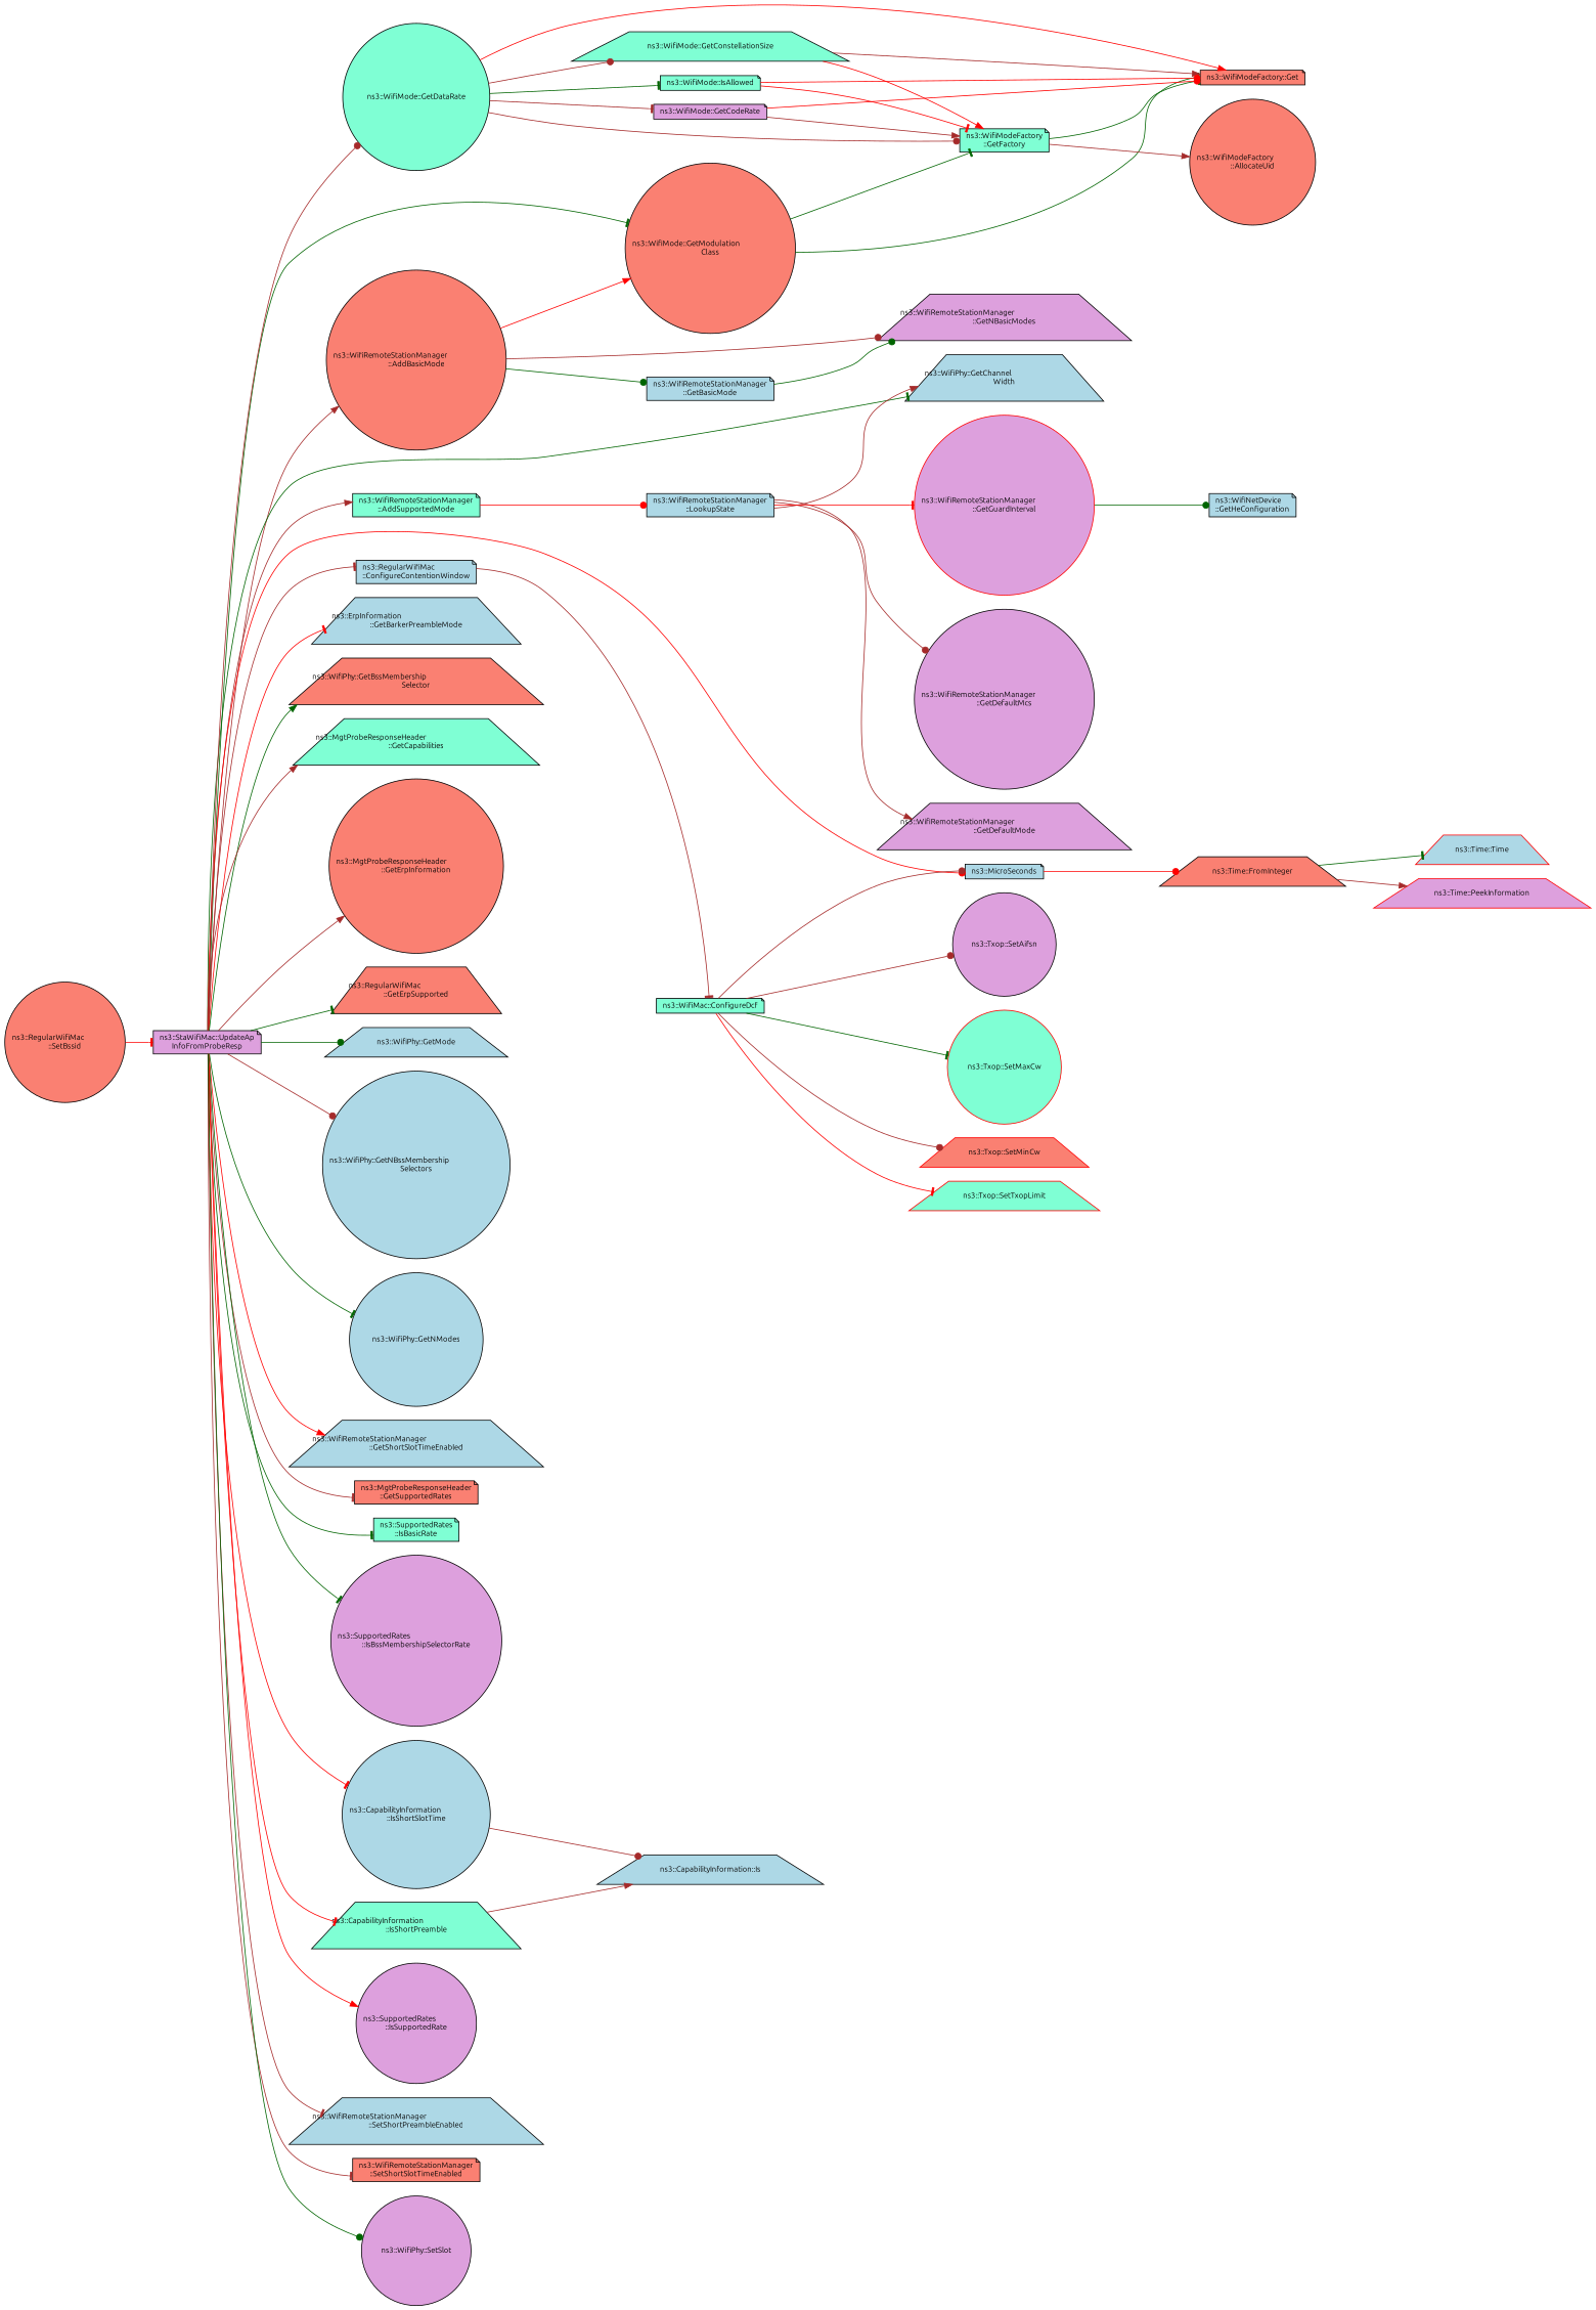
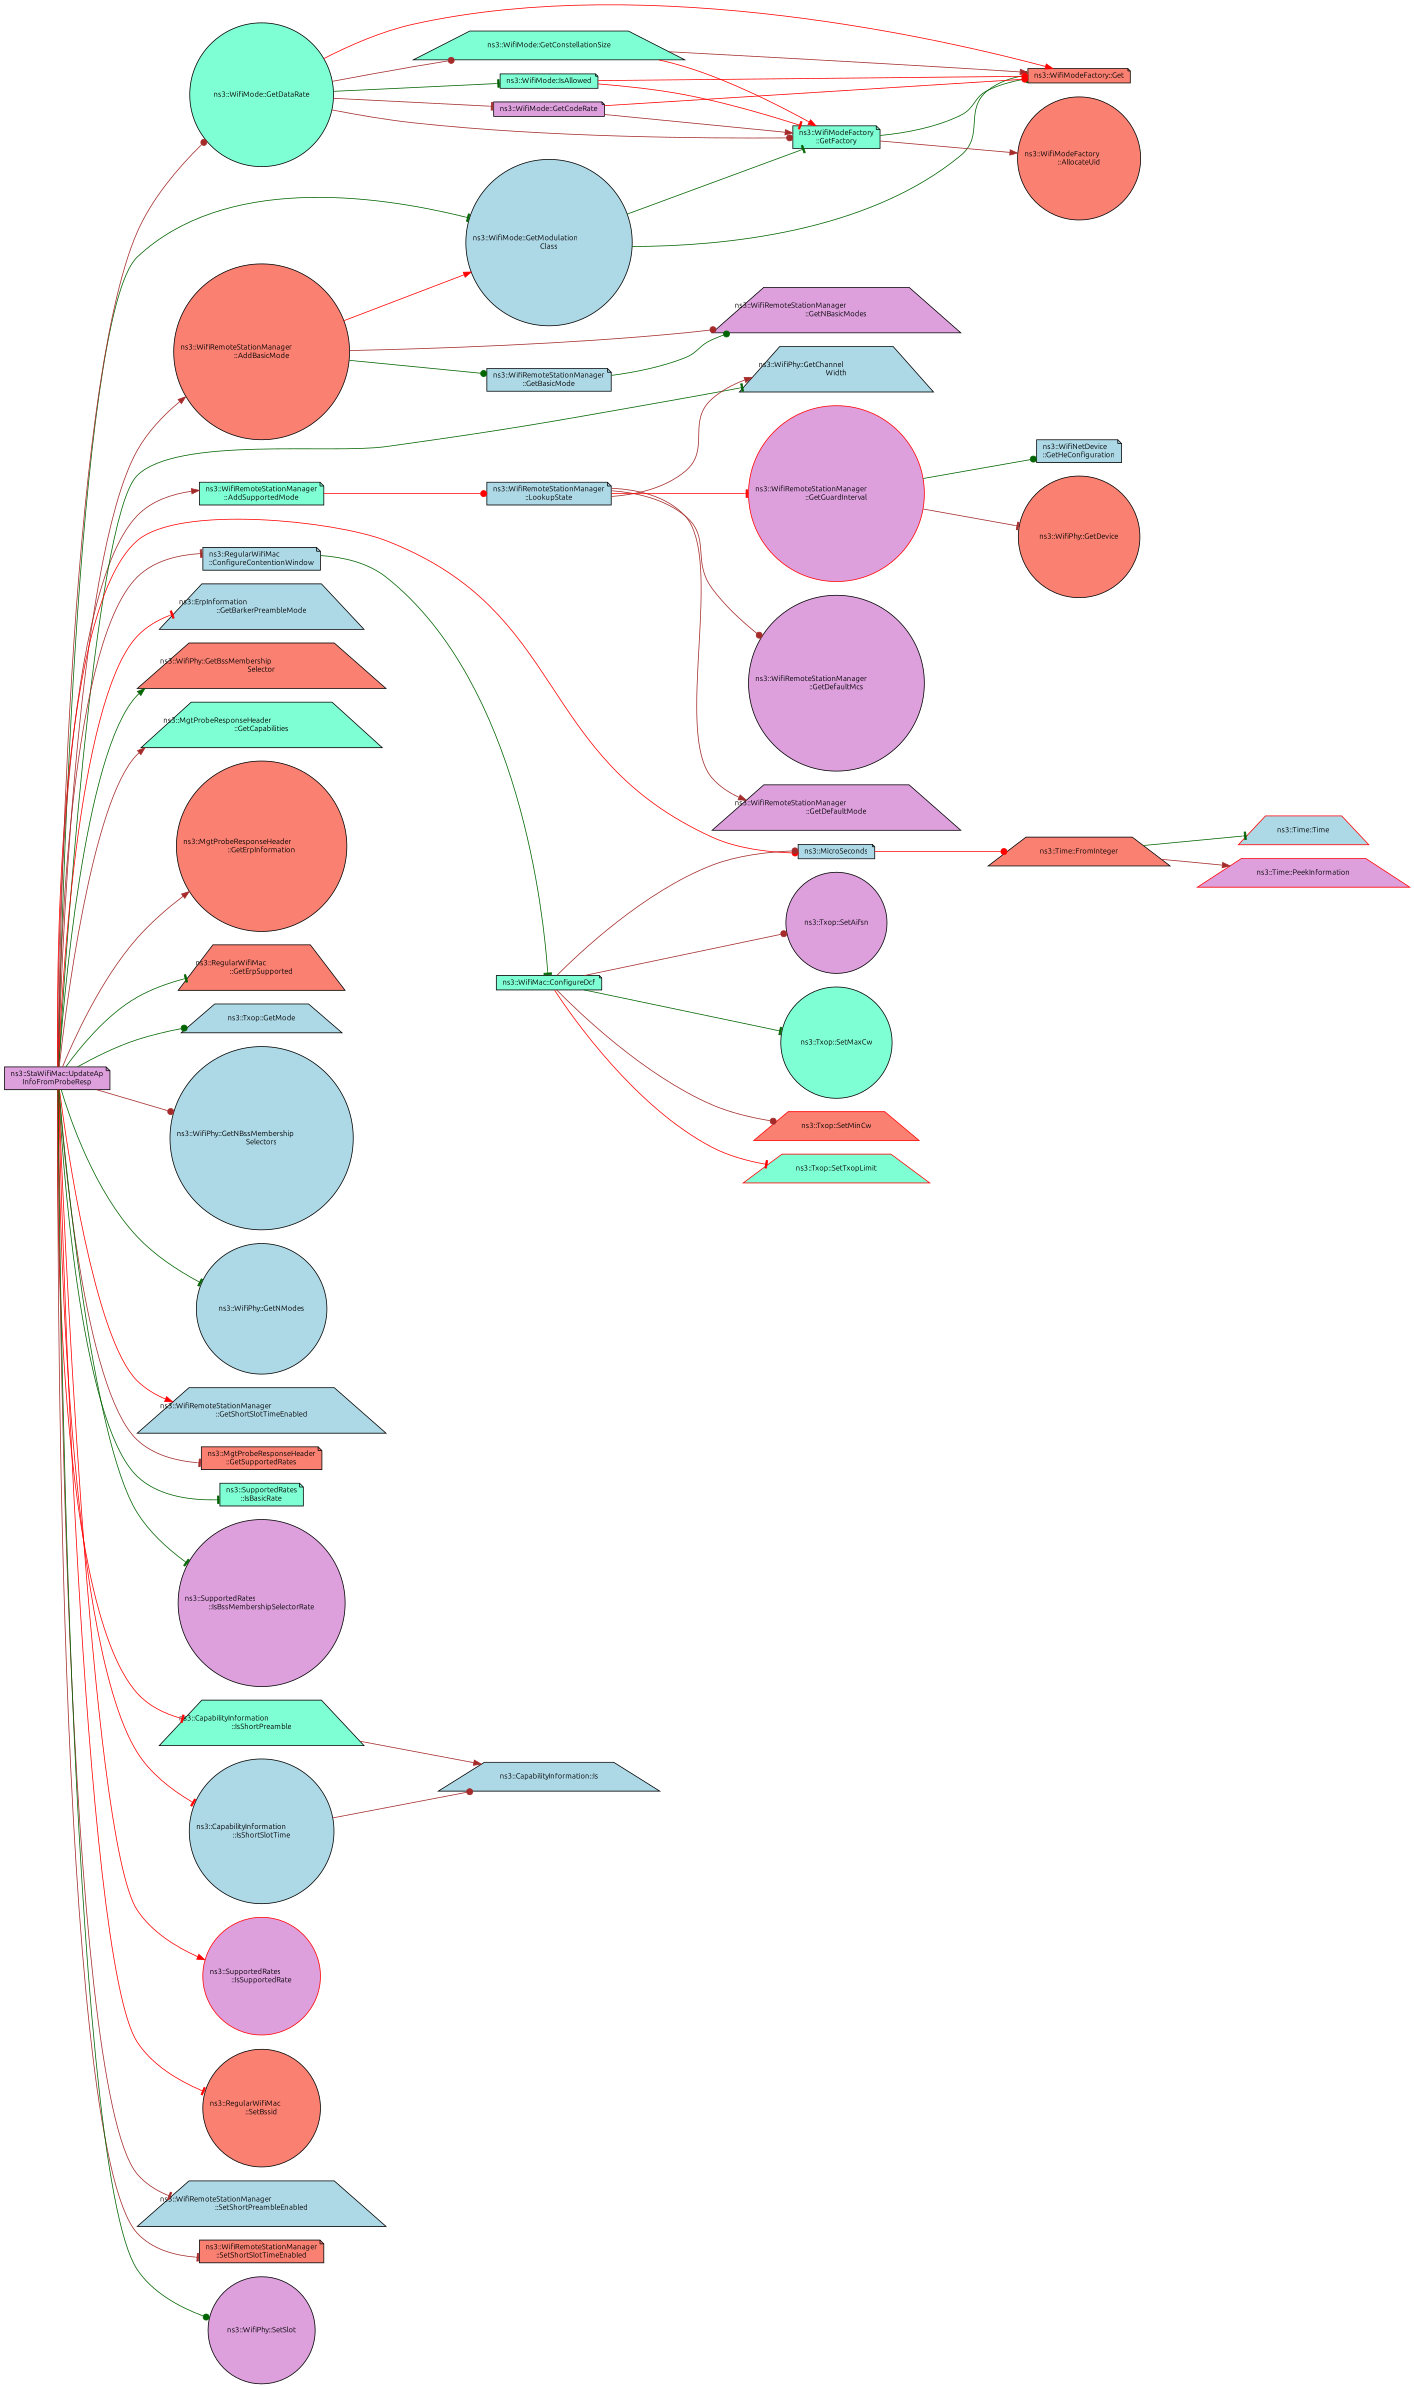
  digraph {
    fontname=Ubuntu
    rankdir=LR
    node [color=black fillcolor=lightblue fontname=Ubuntu fontsize=10 shape=trapezium style=filled]
    edge [arrowhead=tee color=brown fontname=Ubuntu fontsize=10 labelfontname=Helvetica labelfontsize=10 style=solid]
    n1 [fillcolor=plum fontcolor=black height=0.2 label="ns3::StaWifiMac::UpdateAp\lInfoFromProbeResp" shape=note width=0.4]
    n2 [fillcolor=salmon height=0.2 label="ns3::WifiRemoteStationManager\l::AddBasicMode" shape=circle width=0.4]
-   n3 [fillcolor=salmon height=0.2 label="ns3::WifiMode::GetModulation\lClass" shape=circle width=0.4]
+   n3 [height=0.2 label="ns3::WifiMode::GetModulation\lClass" shape=circle width=0.4]
    n4 [fillcolor=aquamarine height=0.2 label="ns3::WifiRemoteStationManager\l::AddSupportedMode" shape=note width=0.4]
    n5 [height=0.2 label="ns3::WifiPhy::GetChannel\lWidth" width=0.4]
    n6 [height=0.2 label="ns3::RegularWifiMac\l::ConfigureContentionWindow" shape=note width=0.4]
    n7 [height=0.2 label="ns3::MicroSeconds" shape=note width=0.4]
    n8 [height=0.2 label="ns3::ErpInformation\l::GetBarkerPreambleMode" width=0.4]
    n9 [fillcolor=salmon height=0.2 label="ns3::WifiPhy::GetBssMembership\lSelector" width=0.4]
    n10 [fillcolor=aquamarine height=0.2 label="ns3::MgtProbeResponseHeader\l::GetCapabilities" width=0.4]
    n11 [fillcolor=aquamarine height=0.2 label="ns3::WifiMode::GetDataRate" shape=circle width=0.4]
    n12 [fillcolor=salmon height=0.2 label="ns3::MgtProbeResponseHeader\l::GetErpInformation" shape=circle width=0.4]
    n13 [fillcolor=salmon height=0.2 label="ns3::RegularWifiMac\l::GetErpSupported" width=0.4]
-   n14 [height=0.2 label="ns3::WifiPhy::GetMode" width=0.4]
+   n14 [height=0.2 label="ns3::Txop::GetMode" width=0.4]
    n15 [height=0.2 label="ns3::WifiPhy::GetNBssMembership\lSelectors" shape=circle width=0.4]
    n16 [height=0.2 label="ns3::WifiPhy::GetNModes" shape=circle width=0.4]
    n17 [height=0.2 label="ns3::WifiRemoteStationManager\l::GetShortSlotTimeEnabled" width=0.4]
    n18 [fillcolor=salmon height=0.2 label="ns3::MgtProbeResponseHeader\l::GetSupportedRates" shape=note width=0.4]
    n19 [fillcolor=aquamarine height=0.2 label="ns3::SupportedRates\l::IsBasicRate" shape=note width=0.4]
    n20 [fillcolor=plum height=0.2 label="ns3::SupportedRates\l::IsBssMembershipSelectorRate" shape=circle width=0.4]
    n21 [fillcolor=aquamarine height=0.2 label="ns3::CapabilityInformation\l::IsShortPreamble" width=0.4]
    n22 [height=0.2 label="ns3::CapabilityInformation\l::IsShortSlotTime" shape=circle width=0.4]
-   n23 [fillcolor=plum height=0.2 label="ns3::SupportedRates\l::IsSupportedRate" shape=circle width=0.4]
+   n23 [color=red fillcolor=plum height=0.2 label="ns3::SupportedRates\l::IsSupportedRate" shape=circle width=0.4]
    n24 [fillcolor=salmon height=0.2 label="ns3::RegularWifiMac\l::SetBssid" shape=circle width=0.4]
    n25 [height=0.2 label="ns3::WifiRemoteStationManager\l::SetShortPreambleEnabled" width=0.4]
    n26 [fillcolor=salmon height=0.2 label="ns3::WifiRemoteStationManager\l::SetShortSlotTimeEnabled" shape=note width=0.4]
    n27 [fillcolor=plum height=0.2 label="ns3::WifiPhy::SetSlot" shape=circle width=0.4]
    n28 [height=0.2 label="ns3::WifiRemoteStationManager\l::GetBasicMode" shape=note width=0.4]
    n29 [fillcolor=plum height=0.2 label="ns3::WifiRemoteStationManager\l::GetNBasicModes" width=0.4]
    n30 [fillcolor=salmon height=0.2 label="ns3::WifiModeFactory::Get" shape=note width=0.4]
    n31 [fillcolor=aquamarine height=0.2 label="ns3::WifiModeFactory\l::GetFactory" shape=note width=0.4]
    n32 [height=0.2 label="ns3::WifiRemoteStationManager\l::LookupState" shape=note width=0.4]
    n33 [fillcolor=aquamarine height=0.2 label="ns3::WifiMac::ConfigureDcf" shape=note width=0.4]
    n34 [fillcolor=salmon height=0.2 label="ns3::Time::FromInteger" width=0.4]
    n35 [fillcolor=plum height=0.2 label="ns3::WifiMode::GetCodeRate" shape=note width=0.4]
    n36 [fillcolor=aquamarine height=0.2 label="ns3::WifiMode::GetConstellationSize" width=0.4]
    n37 [fillcolor=aquamarine height=0.2 label="ns3::WifiMode::IsAllowed" shape=note width=0.4]
    n38 [height=0.2 label="ns3::CapabilityInformation::Is" width=0.4]
    n39 [fillcolor=salmon height=0.2 label="ns3::WifiModeFactory\l::AllocateUid" shape=circle width=0.4]
    n40 [fillcolor=plum height=0.2 label="ns3::WifiRemoteStationManager\l::GetDefaultMcs" shape=circle width=0.4]
    n41 [fillcolor=plum height=0.2 label="ns3::WifiRemoteStationManager\l::GetDefaultMode" width=0.4]
    n42 [color=red fillcolor=plum height=0.2 label="ns3::WifiRemoteStationManager\l::GetGuardInterval" shape=circle width=0.4]
+   n43 [fillcolor=salmon height=0.2 label="ns3::WifiPhy::GetDevice" shape=circle width=0.4]
    n44 [height=0.2 label="ns3::WifiNetDevice\l::GetHeConfiguration" shape=note width=0.4]
    n45 [fillcolor=plum height=0.2 label="ns3::Txop::SetAifsn" shape=circle width=0.4]
-   n46 [color=red fillcolor=aquamarine height=0.2 label="ns3::Txop::SetMaxCw" shape=circle width=0.4]
+   n46 [fillcolor=aquamarine height=0.2 label="ns3::Txop::SetMaxCw" shape=circle width=0.4]
    n47 [color=red fillcolor=salmon height=0.2 label="ns3::Txop::SetMinCw" width=0.4]
    n48 [color=red fillcolor=aquamarine height=0.2 label="ns3::Txop::SetTxopLimit" width=0.4]
    n49 [color=red height=0.2 label="ns3::Time::Time" width=0.4]
    n50 [color=red fillcolor=plum height=0.2 label="ns3::Time::PeekInformation" width=0.4]
    n1 -> n2 [arrowhead=normal]
    n1 -> n3 [color=darkgreen]
    n1 -> n4 [arrowhead=normal]
    n1 -> n5 [color=darkgreen]
    n1 -> n6
    n1 -> n7 [arrowhead=dot color=red]
    n1 -> n8 [color=red]
    n1 -> n9 [arrowhead=normal color=darkgreen]
    n1 -> n10 [arrowhead=normal]
    n1 -> n11 [arrowhead=dot]
    n1 -> n12 [arrowhead=normal]
    n1 -> n13 [color=darkgreen]
    n1 -> n14 [arrowhead=dot color=darkgreen]
    n1 -> n15 [arrowhead=dot]
    n1 -> n16 [color=darkgreen]
    n1 -> n17 [arrowhead=normal color=red]
    n1 -> n18
    n1 -> n19 [color=darkgreen]
    n1 -> n20 [color=darkgreen]
    n1 -> n21 [color=red]
    n1 -> n22 [color=red]
    n1 -> n23 [arrowhead=normal color=red]
-   n24 -> n1 [color=red]
+   n1 -> n24 [color=red]
    n1 -> n25
    n1 -> n26
    n1 -> n27 [arrowhead=dot color=darkgreen]
    n2 -> n3 [arrowhead=normal color=red]
    n2 -> n28 [arrowhead=dot color=darkgreen]
    n2 -> n29 [arrowhead=dot]
    n3 -> n30 [color=darkgreen]
    n3 -> n31 [color=darkgreen]
    n4 -> n32 [arrowhead=dot color=red]
-   n6 -> n33
+   n6 -> n33 [color=darkgreen]
    n7 -> n34 [arrowhead=dot color=red]
    n11 -> n30 [arrowhead=normal color=red]
    n11 -> n31 [arrowhead=dot]
    n11 -> n35
    n11 -> n36 [arrowhead=dot]
    n11 -> n37 [color=darkgreen]
    n21 -> n38 [arrowhead=normal]
    n22 -> n38 [arrowhead=dot]
    n28 -> n29 [arrowhead=dot color=darkgreen]
    n31 -> n30 [color=darkgreen]
    n31 -> n39 [arrowhead=normal]
    n32 -> n5 [arrowhead=normal]
    n32 -> n40 [arrowhead=dot]
    n32 -> n41 [arrowhead=normal]
    n32 -> n42 [color=red]
    n33 -> n7 [arrowhead=dot]
    n33 -> n45 [arrowhead=dot]
    n33 -> n46 [color=darkgreen]
    n33 -> n47 [arrowhead=dot]
    n33 -> n48 [color=red]
    n34 -> n49 [color=darkgreen]
    n34 -> n50 [arrowhead=normal]
    n35 -> n30 [arrowhead=dot color=red]
    n35 -> n31 [arrowhead=normal]
    n36 -> n30 [arrowhead=normal]
    n36 -> n31 [arrowhead=normal color=red]
    n37 -> n30 [arrowhead=dot color=red]
    n37 -> n31 [color=red]
+   n42 -> n43
    n42 -> n44 [arrowhead=dot color=darkgreen]
  }
